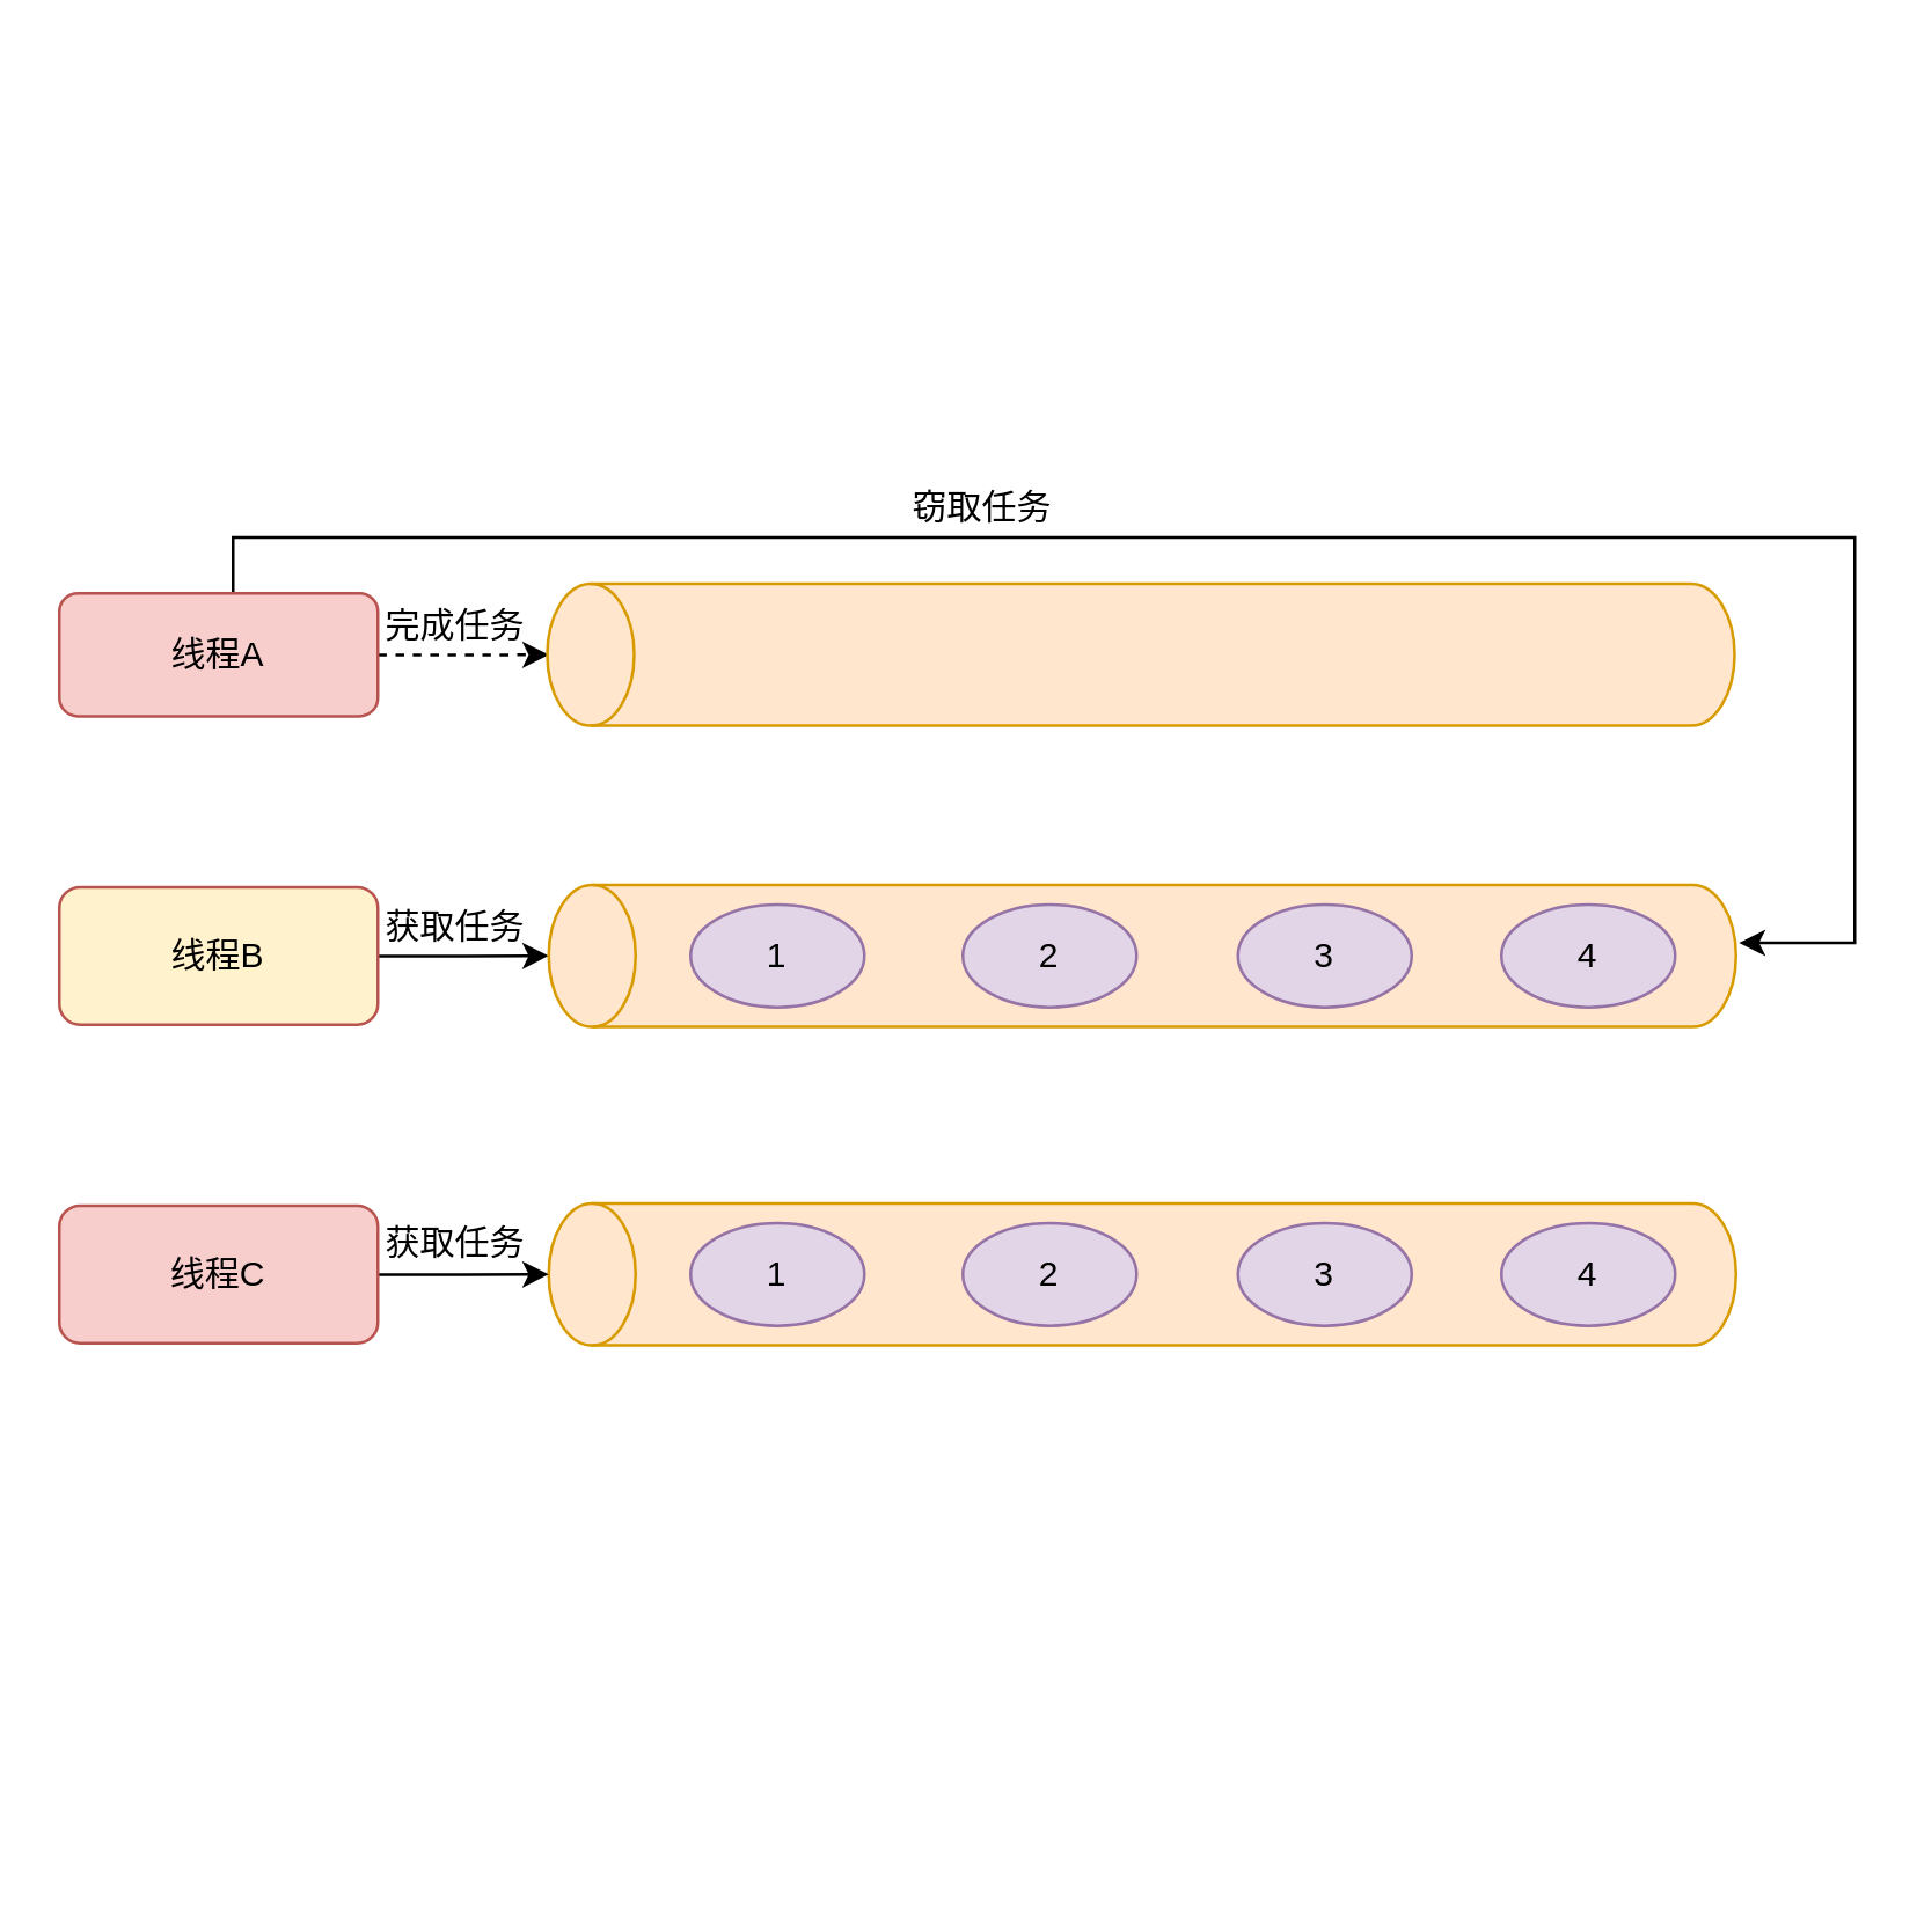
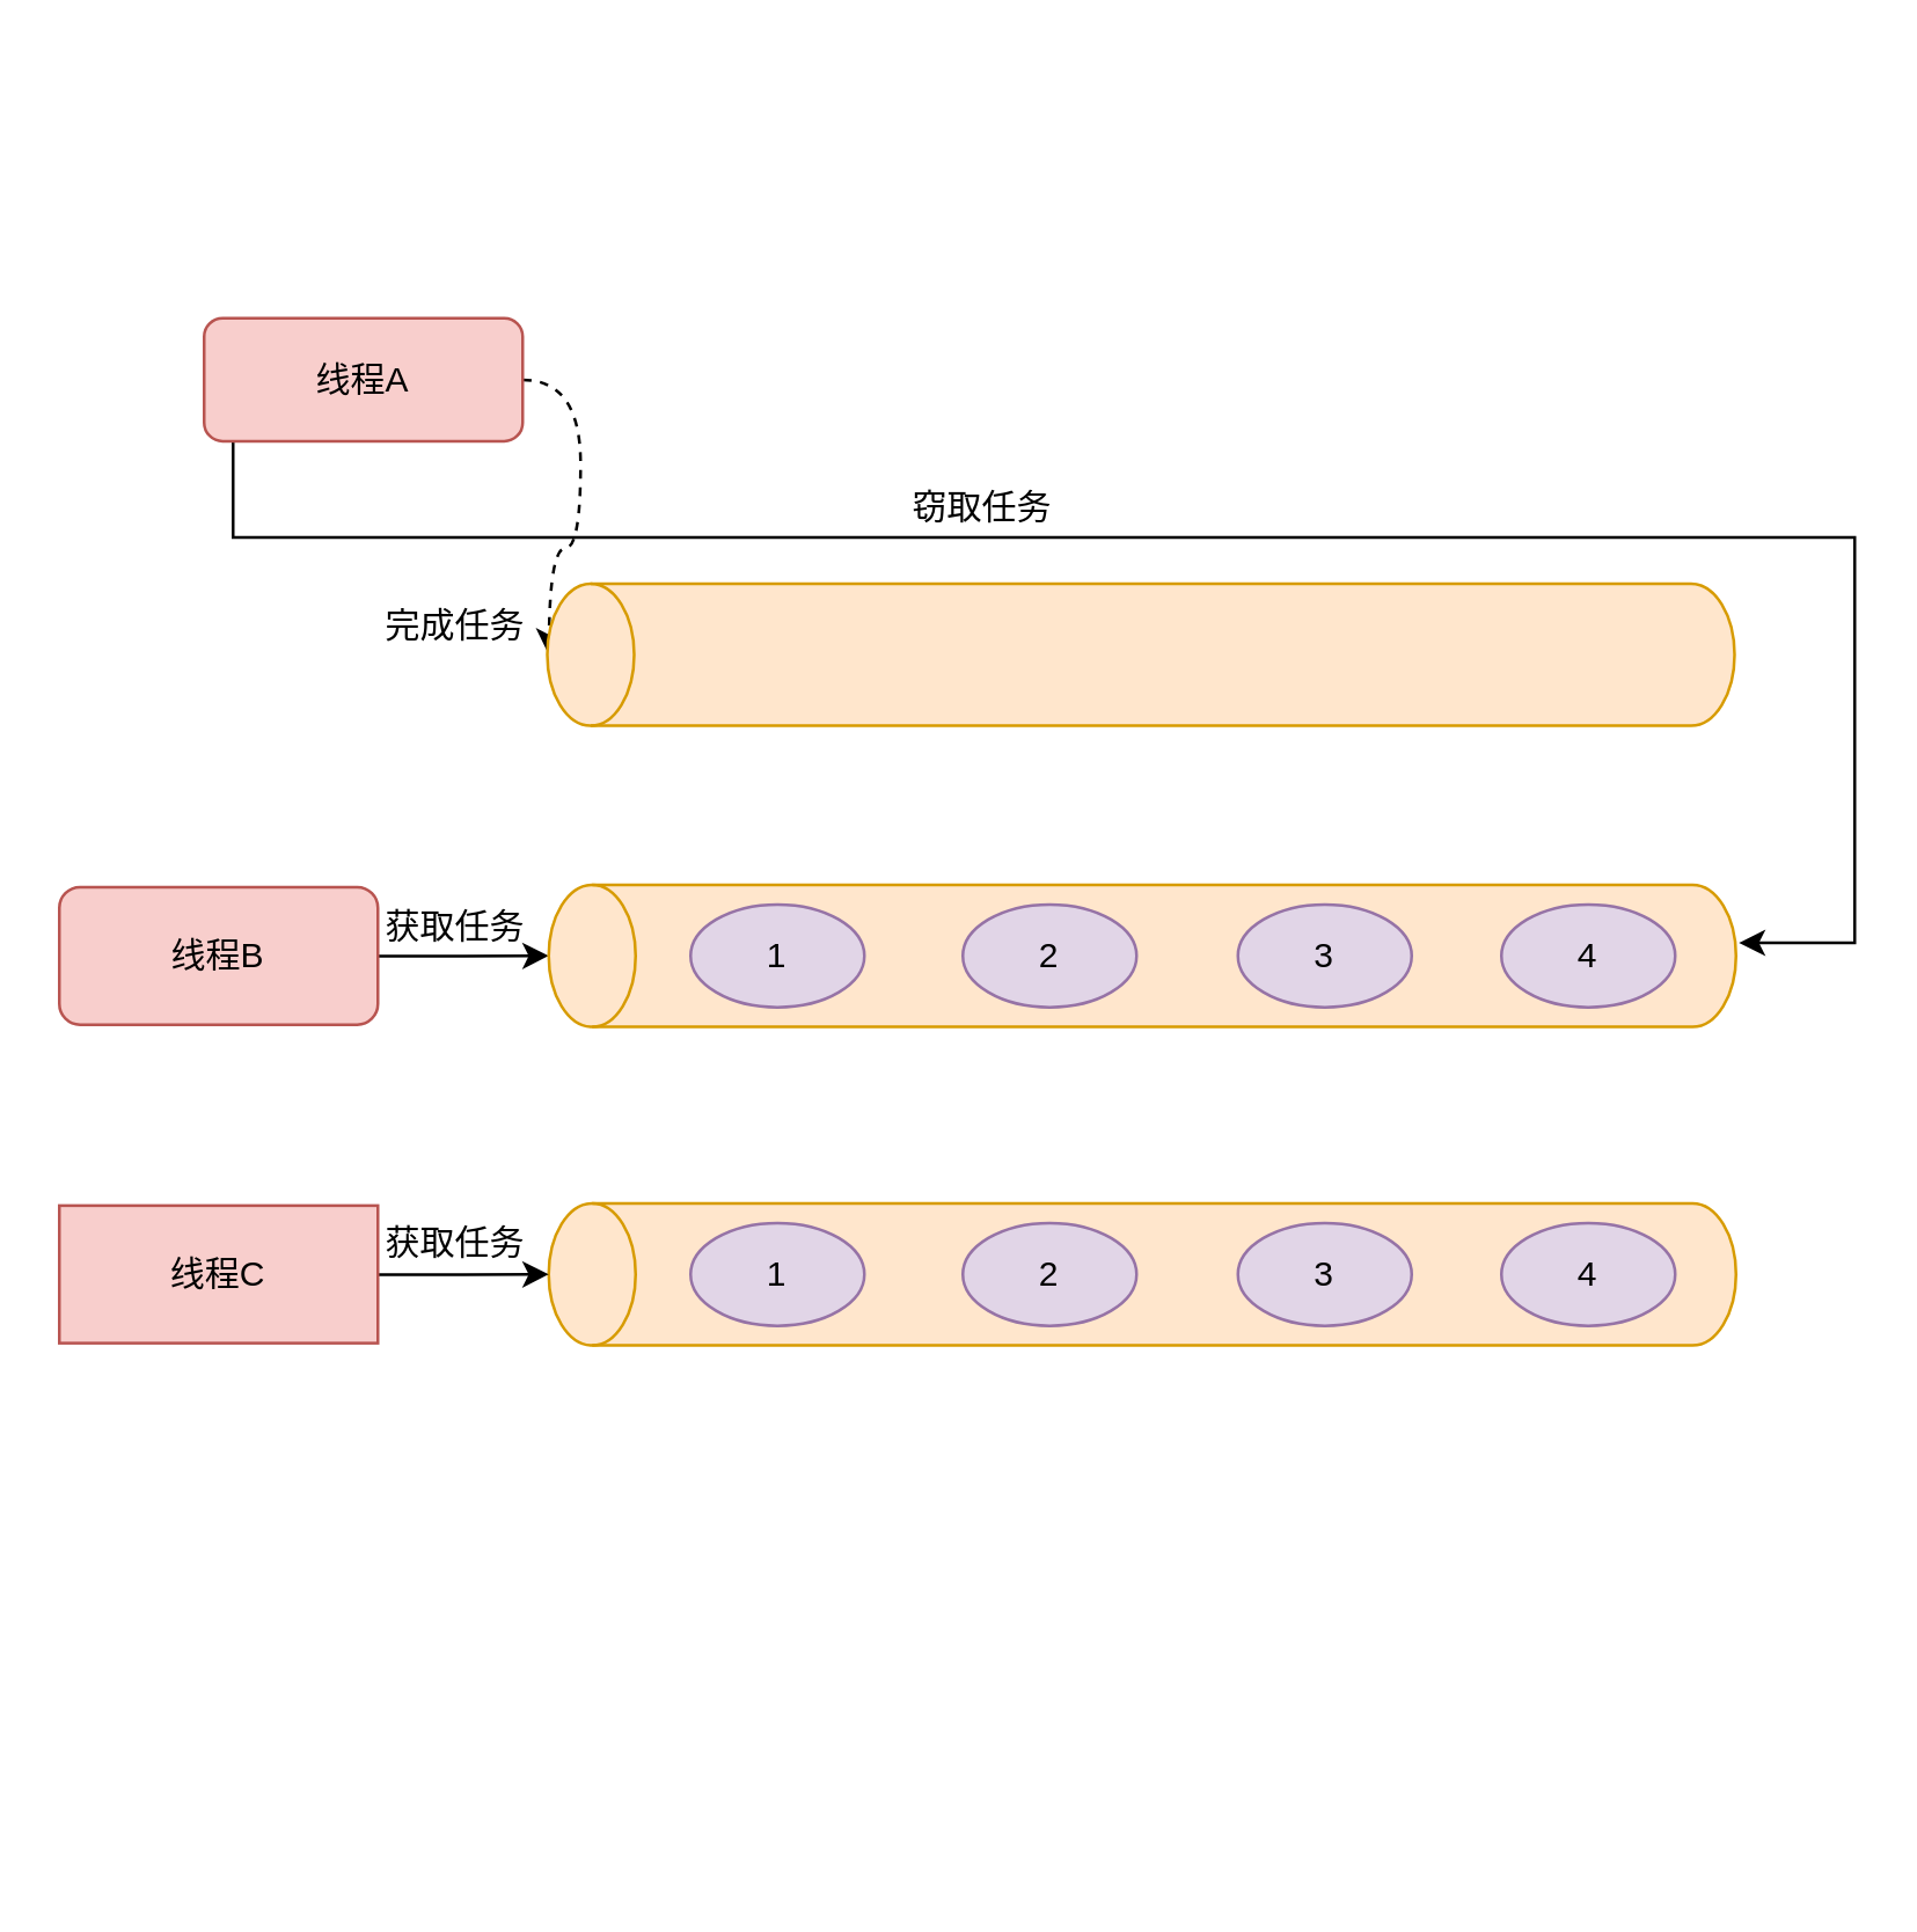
  <mxCell id="0" />
  <mxCell id="1" parent="0" />
  <mxCell id="2" value="" style="shape=cylinder3;whiteSpace=wrap;html=1;boundedLbl=1;backgroundOutline=1;size=15;rotation=-90;fillColor=#ffe6cc;strokeColor=#d79b00;" vertex="1" parent="1"><mxGeometry x="369.5" y="234.5" width="49" height="410" as="geometry" /></mxCell>
  <mxCell id="3" value="1" style="ellipse;whiteSpace=wrap;html=1;fillColor=#e1d5e7;strokeColor=#9673a6;" vertex="1" parent="1"><mxGeometry x="238" y="421.75" width="60" height="35.5" as="geometry" /></mxCell>
  <mxCell id="4" style="edgeStyle=orthogonalEdgeStyle;rounded=0;orthogonalLoop=1;jettySize=auto;html=1;" edge="1" parent="1" source="6"><mxGeometry relative="1" as="geometry"><mxPoint x="600" y="325" as="targetPoint" /><Array as="points"><mxPoint x="80" y="185" /><mxPoint x="640" y="185" /><mxPoint x="640" y="325" /></Array></mxGeometry></mxCell>
  <mxCell id="5" style="edgeStyle=orthogonalEdgeStyle;curved=1;rounded=0;orthogonalLoop=1;jettySize=auto;html=1;entryX=0.5;entryY=0;entryDx=0;entryDy=0;entryPerimeter=0;dashed=1;" edge="1" parent="1" source="6"><mxGeometry relative="1" as="geometry"><mxPoint x="189.005" y="225.505" as="targetPoint" /></mxGeometry></mxCell>
- <mxCell id="6" value="线程A" style="rounded=1;whiteSpace=wrap;html=1;fillColor=#f8cecc;strokeColor=#b85450;" vertex="1" parent="1"><mxGeometry x="20" y="204.25" width="110" height="42.5" as="geometry" /></mxCell>
+ <mxCell id="6" value="线程A" style="rounded=1;whiteSpace=wrap;html=1;fillColor=#f8cecc;strokeColor=#b85450;" vertex="1" parent="1"><mxGeometry x="70" y="109.25" width="110" height="42.5" as="geometry" /></mxCell>
  <mxCell id="7" style="edgeStyle=orthogonalEdgeStyle;rounded=0;orthogonalLoop=1;jettySize=auto;html=1;entryX=0.5;entryY=0;entryDx=0;entryDy=0;entryPerimeter=0;" edge="1" parent="1" source="8"><mxGeometry relative="1" as="geometry"><mxPoint x="189" y="329.5" as="targetPoint" /></mxGeometry></mxCell>
- <mxCell id="8" value="线程B" style="rounded=1;whiteSpace=wrap;html=1;fillColor=#fff2cc;strokeColor=#b85450;" vertex="1" parent="1"><mxGeometry x="20" y="305.75" width="110" height="47.5" as="geometry" /></mxCell>
+ <mxCell id="8" value="线程B" style="rounded=1;whiteSpace=wrap;html=1;fillColor=#f8cecc;strokeColor=#b85450;" vertex="1" parent="1"><mxGeometry x="20" y="305.75" width="110" height="47.5" as="geometry" /></mxCell>
  <mxCell id="9" style="edgeStyle=orthogonalEdgeStyle;rounded=0;orthogonalLoop=1;jettySize=auto;html=1;entryX=0.5;entryY=0;entryDx=0;entryDy=0;entryPerimeter=0;" edge="1" parent="1" source="10" target="2"><mxGeometry relative="1" as="geometry" /></mxCell>
- <mxCell id="10" value="线程C" style="rounded=1;whiteSpace=wrap;html=1;fillColor=#f8cecc;strokeColor=#b85450;" vertex="1" parent="1"><mxGeometry x="20" y="415.75" width="110" height="47.5" as="geometry" /></mxCell>
+ <mxCell id="10" value="线程C" style="whiteSpace=wrap;html=1;fillColor=#f8cecc;strokeColor=#b85450;rounded=0;" vertex="1" parent="1"><mxGeometry x="20" y="415.75" width="110" height="47.5" as="geometry" /></mxCell>
  <mxCell id="11" value="获取任务" style="text;html=1;strokeColor=none;fillColor=none;align=center;verticalAlign=middle;whiteSpace=wrap;rounded=0;" vertex="1" parent="1"><mxGeometry x="127" y="309.75" width="60" height="20" as="geometry" /></mxCell>
  <mxCell id="12" value="获取任务" style="text;html=1;strokeColor=none;fillColor=none;align=center;verticalAlign=middle;whiteSpace=wrap;rounded=0;" vertex="1" parent="1"><mxGeometry x="132" y="418.75" width="50" height="20" as="geometry" /></mxCell>
  <mxCell id="13" value="完成任务" style="text;html=1;strokeColor=none;fillColor=none;align=center;verticalAlign=middle;whiteSpace=wrap;rounded=0;" vertex="1" parent="1"><mxGeometry x="132" y="206.25" width="50" height="20" as="geometry" /></mxCell>
  <mxCell id="14" value="窃取任务" style="text;html=1;strokeColor=none;fillColor=none;align=center;verticalAlign=middle;whiteSpace=wrap;rounded=0;" vertex="1" parent="1"><mxGeometry x="284" y="165" width="110" height="20" as="geometry" /></mxCell>
  <mxCell id="15" value="2" style="ellipse;whiteSpace=wrap;html=1;fillColor=#e1d5e7;strokeColor=#9673a6;" vertex="1" parent="1"><mxGeometry x="332" y="421.75" width="60" height="35.5" as="geometry" /></mxCell>
  <mxCell id="16" value="3" style="ellipse;whiteSpace=wrap;html=1;fillColor=#e1d5e7;strokeColor=#9673a6;" vertex="1" parent="1"><mxGeometry x="427" y="421.75" width="60" height="35.5" as="geometry" /></mxCell>
  <mxCell id="17" value="4" style="ellipse;whiteSpace=wrap;html=1;fillColor=#e1d5e7;strokeColor=#9673a6;" vertex="1" parent="1"><mxGeometry x="518" y="421.75" width="60" height="35.5" as="geometry" /></mxCell>
  <mxCell id="18" value="" style="shape=cylinder3;whiteSpace=wrap;html=1;boundedLbl=1;backgroundOutline=1;size=15;rotation=-90;fillColor=#ffe6cc;strokeColor=#d79b00;" vertex="1" parent="1"><mxGeometry x="369.5" y="124.5" width="49" height="410" as="geometry" /></mxCell>
  <mxCell id="19" value="1" style="ellipse;whiteSpace=wrap;html=1;fillColor=#e1d5e7;strokeColor=#9673a6;" vertex="1" parent="1"><mxGeometry x="238" y="311.75" width="60" height="35.5" as="geometry" /></mxCell>
  <mxCell id="20" value="2" style="ellipse;whiteSpace=wrap;html=1;fillColor=#e1d5e7;strokeColor=#9673a6;" vertex="1" parent="1"><mxGeometry x="332" y="311.75" width="60" height="35.5" as="geometry" /></mxCell>
  <mxCell id="21" value="3" style="ellipse;whiteSpace=wrap;html=1;fillColor=#e1d5e7;strokeColor=#9673a6;" vertex="1" parent="1"><mxGeometry x="427" y="311.75" width="60" height="35.5" as="geometry" /></mxCell>
  <mxCell id="22" value="4" style="ellipse;whiteSpace=wrap;html=1;fillColor=#e1d5e7;strokeColor=#9673a6;" vertex="1" parent="1"><mxGeometry x="518" y="311.75" width="60" height="35.5" as="geometry" /></mxCell>
  <mxCell id="23" value="" style="shape=cylinder3;whiteSpace=wrap;html=1;boundedLbl=1;backgroundOutline=1;size=15;rotation=-90;fillColor=#ffe6cc;strokeColor=#d79b00;" vertex="1" parent="1"><mxGeometry x="369" y="20.5" width="49" height="410" as="geometry" /></mxCell>
